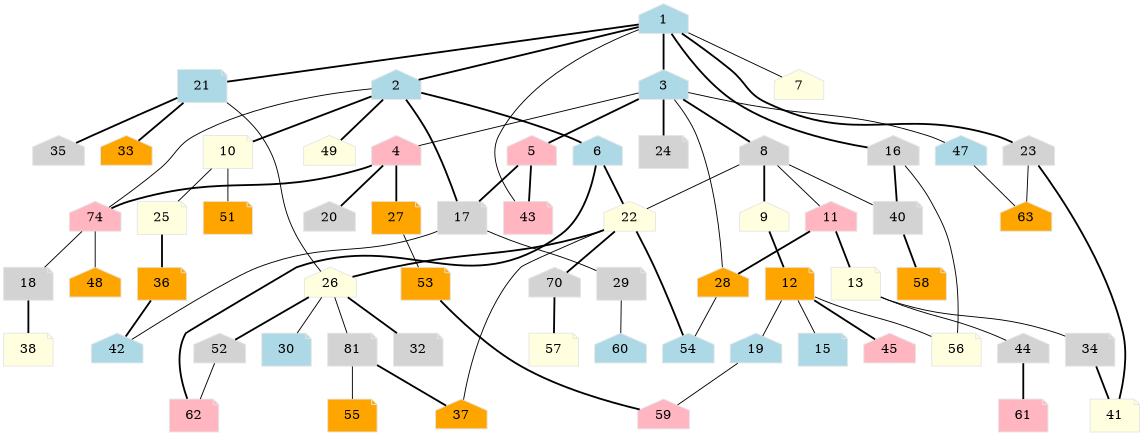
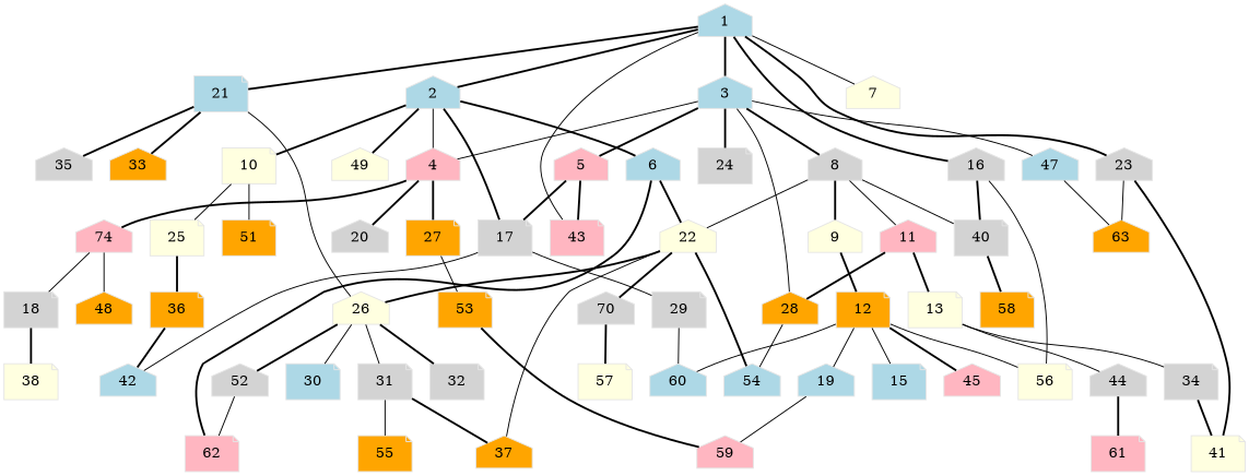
  graph {
    node [color=gray90 fillcolor=lightgrey shape=house style=filled]
    edge [style=bold]
    1 [fillcolor=lightblue]
    2 [fillcolor=lightblue]
    3 [fillcolor=lightblue]
    7 [fillcolor=lightyellow]
    16
    21 [fillcolor=lightblue shape=note]
    23
    43 [fillcolor=lightpink shape=note]
    4 [fillcolor=lightpink]
    6 [fillcolor=lightblue]
    10 [fillcolor=lightyellow shape=note]
    17 [shape=note]
    49 [fillcolor=lightyellow]
    5 [fillcolor=lightpink]
    8
    24 [shape=note]
    28 [fillcolor=orange]
    47 [fillcolor=lightblue]
    40 [shape=note]
    56 [fillcolor=lightyellow shape=note]
    26 [fillcolor=lightyellow]
    33 [fillcolor=orange]
    35
    41 [fillcolor=lightyellow shape=note]
    63 [fillcolor=orange]
    n26 [fillcolor=lightpink label=74]
    20
    27 [fillcolor=orange shape=note]
    22 [fillcolor=lightyellow]
    62 [fillcolor=lightpink shape=note]
    25 [fillcolor=lightyellow shape=note]
    51 [fillcolor=orange shape=note]
    29 [shape=note]
    42 [fillcolor=lightblue]
    9 [fillcolor=lightyellow]
    11 [fillcolor=lightpink]
    54 [fillcolor=lightblue]
    18 [shape=note]
    48 [fillcolor=orange]
    53 [fillcolor=orange shape=note]
    37 [fillcolor=orange]
    n42 [label=70]
    12 [fillcolor=orange shape=note]
    13 [fillcolor=lightyellow shape=note]
    58 [fillcolor=orange shape=note]
    15 [fillcolor=lightblue shape=note]
    19 [fillcolor=lightblue]
    45 [fillcolor=lightpink]
    60 [fillcolor=lightblue]
    36 [fillcolor=orange shape=note]
    34 [shape=note]
    44
    59 [fillcolor=lightpink]
    61 [fillcolor=lightpink shape=note]
    38 [fillcolor=lightyellow shape=note]
    30 [fillcolor=lightblue shape=note]
-   31 [shape=note label=81]
+   31 [shape=note]
    32 [shape=note]
    52
    57 [fillcolor=lightyellow shape=note]
    55 [fillcolor=orange shape=note]
    1 -- 2
    1 -- 3
    1 -- 7 [style=solid]
    1 -- 16
    1 -- 21
    1 -- 23
    1 -- 43 [style=solid]
-   2 -- n26 [style=solid]
+   2 -- 4 [style=solid]
    2 -- 6
    2 -- 10
    2 -- 17
    2 -- 49
    3 -- 4 [style=solid]
    3 -- 5
    3 -- 8
    3 -- 24
    3 -- 28 [style=solid]
    3 -- 47 [style=solid]
    16 -- 40
    16 -- 56 [style=solid]
    21 -- 26 [style=solid]
    21 -- 33
    21 -- 35
    23 -- 41
    23 -- 63 [style=solid]
    4 -- n26
    4 -- 20
    4 -- 27
    6 -- 22
    6 -- 62
    10 -- 25 [style=solid]
    10 -- 51 [style=solid]
    17 -- 29 [style=solid]
    17 -- 42 [style=solid]
    5 -- 43
    5 -- 17
    8 -- 40 [style=solid]
    8 -- 22 [style=solid]
    8 -- 9
    8 -- 11 [style=solid]
    28 -- 54 [style=solid]
    47 -- 63 [style=solid]
    40 -- 58
    26 -- 30 [style=solid]
    26 -- 31 [style=solid]
    26 -- 32
    26 -- 52
    n26 -- 18 [style=solid]
    n26 -- 48 [style=solid]
    27 -- 53 [style=solid]
    22 -- 26
    22 -- 54
    22 -- 37 [style=solid]
    22 -- n42
    25 -- 36
    29 -- 60 [style=solid]
    9 -- 12
    11 -- 28
    11 -- 13
    18 -- 38
    53 -- 59
    n42 -- 57
    12 -- 56 [style=solid]
    12 -- 15 [style=solid]
    12 -- 19 [style=solid]
    12 -- 45
+   12 -- 60 [style=solid]
    13 -- 34 [style=solid]
    13 -- 44 [style=solid]
    19 -- 59 [style=solid]
    36 -- 42
    34 -- 41
    44 -- 61
    31 -- 37
    31 -- 55 [style=solid]
    52 -- 62 [style=solid]
  }
